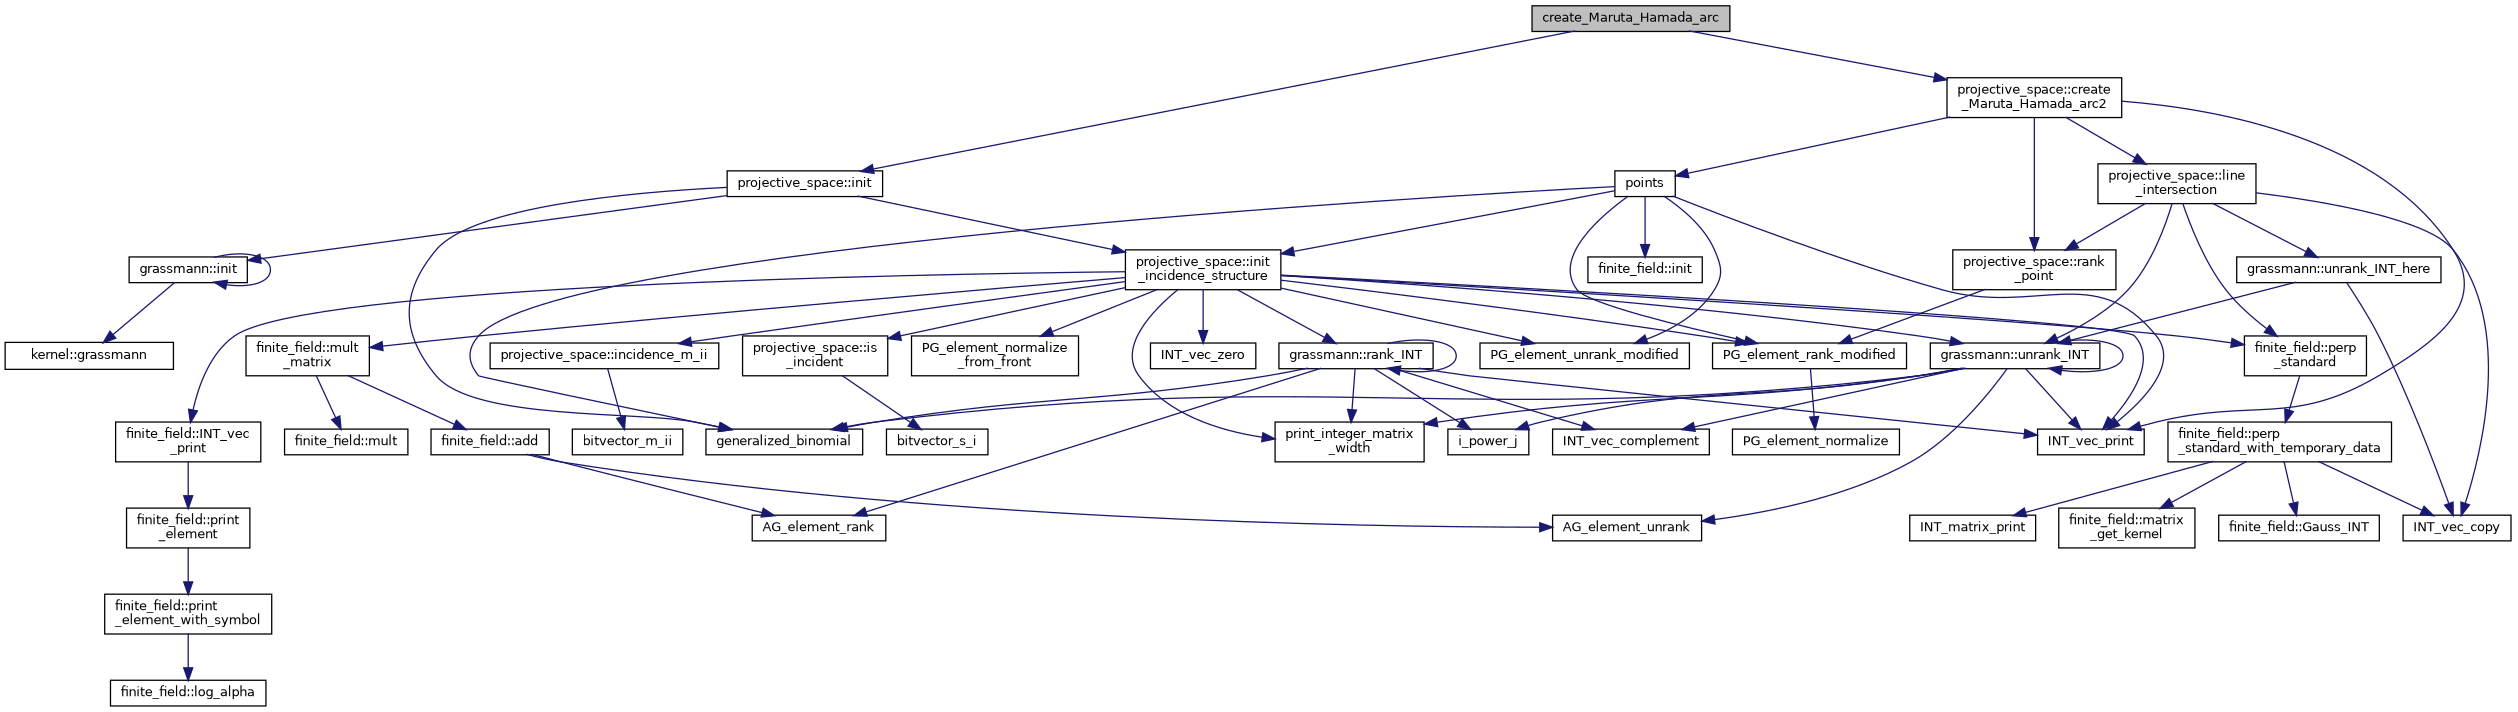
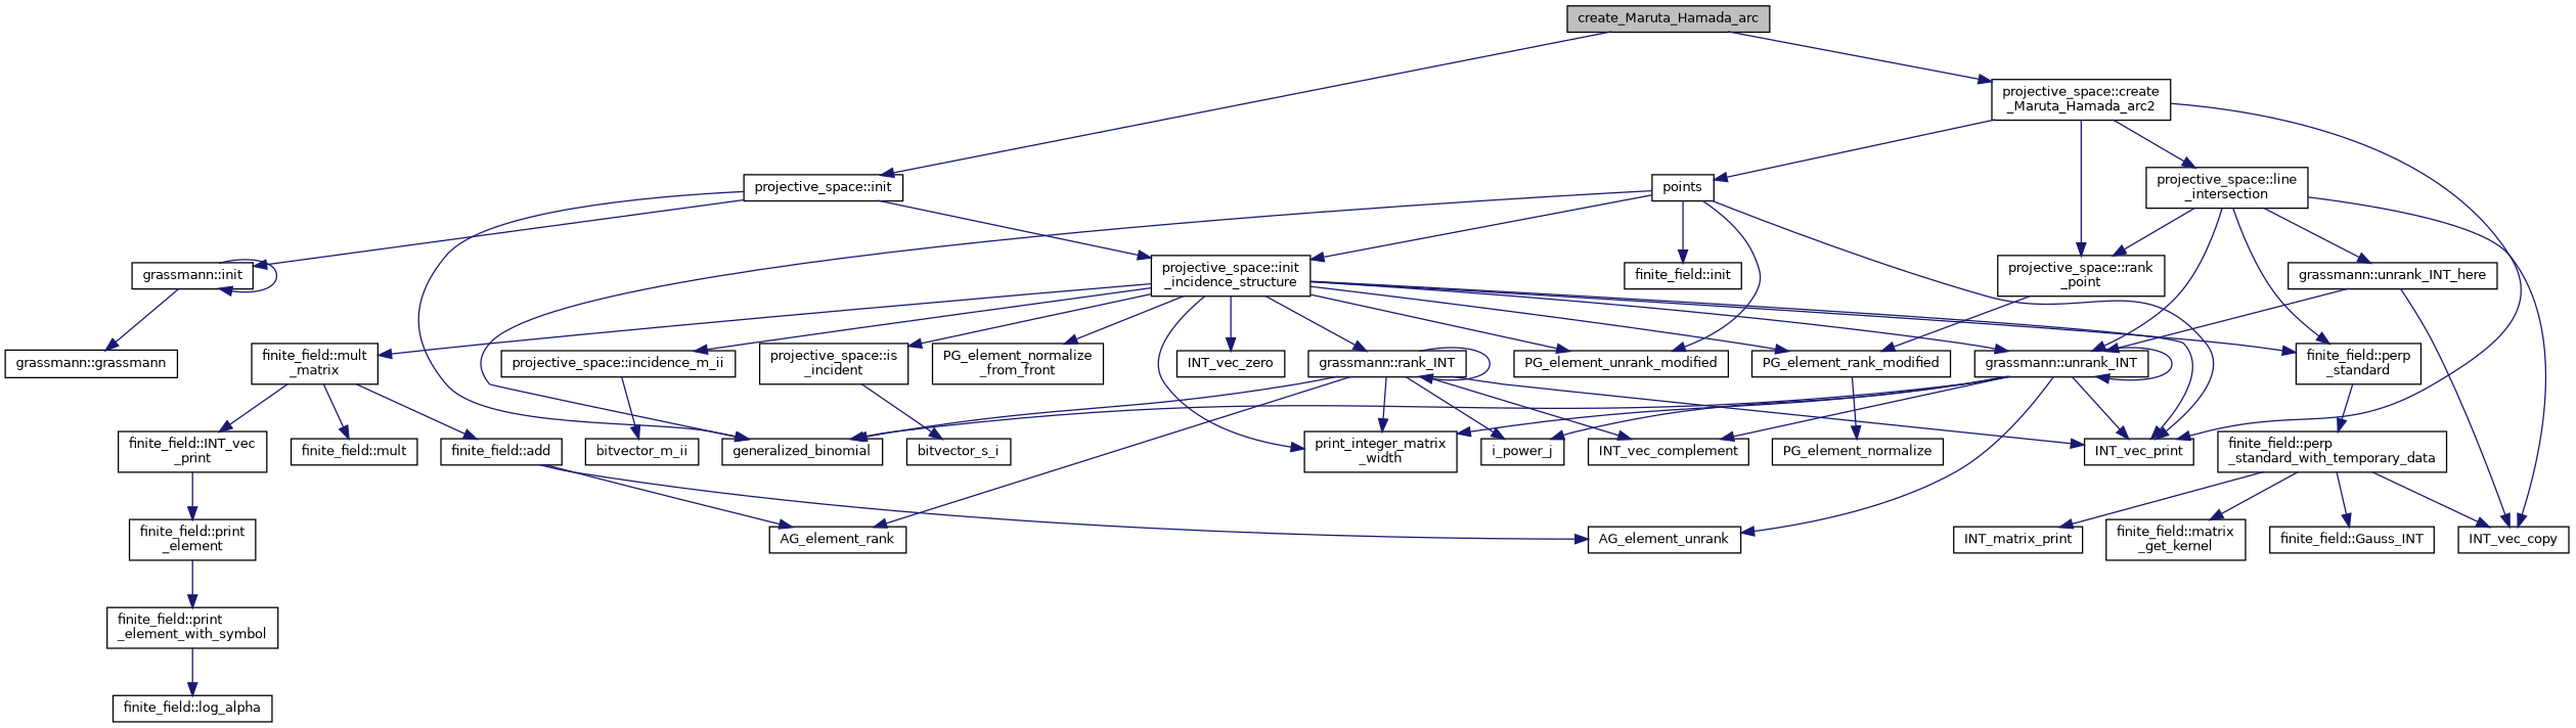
  digraph {
    rankdir=TB
    node [color=black fillcolor=white fontname=Helvetica fontsize=10 shape=record style=filled]
    edge [color=midnightblue fontname=Helvetica fontsize=10 labelfontname=Helvetica labelfontsize=10 style=solid]
    n1 [fillcolor=grey75 fontcolor=black height=0.2 label=create_Maruta_Hamada_arc width=0.4]
    n2 [height=0.2 label="projective_space::init" width=0.4]
    n3 [height=0.2 label="projective_space::create\l_Maruta_Hamada_arc2" width=0.4]
    n4 [height=0.2 label="grassmann::init" width=0.4]
    n5 [height=0.2 label=generalized_binomial width=0.4]
    n6 [height=0.2 label="projective_space::init\l_incidence_structure" width=0.4]
    n7 [height=0.2 label=INT_vec_print width=0.4]
    n8 [height=0.2 label=points width=0.4]
    n9 [height=0.2 label="projective_space::rank\l_point" width=0.4]
    n10 [height=0.2 label="projective_space::line\l_intersection" width=0.4]
-   n11 [height=0.2 label="kernel::grassmann" width=0.4]
+   n11 [height=0.2 label="grassmann::grassmann" width=0.4]
    n12 [height=0.2 label=INT_vec_zero width=0.4]
    n13 [height=0.2 label=PG_element_unrank_modified width=0.4]
    n14 [height=0.2 label="finite_field::INT_vec\l_print" width=0.4]
    n15 [height=0.2 label="PG_element_normalize\l_from_front" width=0.4]
    n16 [height=0.2 label="grassmann::unrank_INT" width=0.4]
    n17 [height=0.2 label="print_integer_matrix\l_width" width=0.4]
    n18 [height=0.2 label="grassmann::rank_INT" width=0.4]
    n19 [height=0.2 label="finite_field::mult\l_matrix" width=0.4]
    n20 [height=0.2 label=PG_element_rank_modified width=0.4]
    n21 [height=0.2 label="projective_space::incidence_m_ii" width=0.4]
    n22 [height=0.2 label="finite_field::perp\l_standard" width=0.4]
    n23 [height=0.2 label="projective_space::is\l_incident" width=0.4]
    n24 [height=0.2 label="finite_field::print\l_element" width=0.4]
    n25 [height=0.2 label=i_power_j width=0.4]
    n26 [height=0.2 label=AG_element_unrank width=0.4]
    n27 [height=0.2 label=INT_vec_complement width=0.4]
    n28 [height=0.2 label=AG_element_rank width=0.4]
    n29 [height=0.2 label="finite_field::add" width=0.4]
    n30 [height=0.2 label="finite_field::mult" width=0.4]
    n31 [height=0.2 label=PG_element_normalize width=0.4]
    n32 [height=0.2 label=bitvector_m_ii width=0.4]
    n33 [height=0.2 label="finite_field::perp\l_standard_with_temporary_data" width=0.4]
    n34 [height=0.2 label=bitvector_s_i width=0.4]
    n35 [height=0.2 label="finite_field::print\l_element_with_symbol" width=0.4]
    n36 [height=0.2 label="finite_field::log_alpha" width=0.4]
    n37 [height=0.2 label="finite_field::Gauss_INT" width=0.4]
    n38 [height=0.2 label=INT_vec_copy width=0.4]
    n39 [height=0.2 label=INT_matrix_print width=0.4]
    n40 [height=0.2 label="finite_field::matrix\l_get_kernel" width=0.4]
    n41 [height=0.2 label="finite_field::init" width=0.4]
    n42 [height=0.2 label="grassmann::unrank_INT_here" width=0.4]
    n1 -> n2
    n1 -> n3
    n2 -> n4
    n2 -> n5
    n2 -> n6
    n3 -> n7
    n3 -> n8
    n3 -> n9
    n3 -> n10
    n4 -> n4
    n4 -> n11
    n6 -> n7
    n6 -> n12
    n6 -> n13
-   n6 -> n14
+   n19 -> n14
    n6 -> n15
    n6 -> n16
    n6 -> n17
    n6 -> n18
    n6 -> n19
    n6 -> n20
    n6 -> n21
    n6 -> n22
    n6 -> n23
    n8 -> n5
    n8 -> n6
    n8 -> n7
    n8 -> n13
-   n8 -> n20
    n8 -> n41
    n9 -> n20
    n10 -> n9
    n10 -> n16
    n10 -> n22
    n10 -> n38
    n10 -> n42
    n14 -> n24
    n16 -> n5
    n16 -> n7
    n16 -> n16
    n16 -> n17
    n16 -> n25
    n16 -> n26
    n16 -> n27
    n18 -> n5
    n18 -> n7
    n18 -> n17
    n18 -> n18
    n18 -> n25
    n18 -> n27
    n18 -> n28
    n19 -> n29
    n19 -> n30
    n20 -> n31
    n21 -> n32
    n22 -> n33
    n23 -> n34
    n24 -> n35
    n29 -> n26
    n29 -> n28
    n33 -> n37
    n33 -> n38
    n33 -> n39
    n33 -> n40
    n35 -> n36
    n42 -> n16
    n42 -> n38
  }
